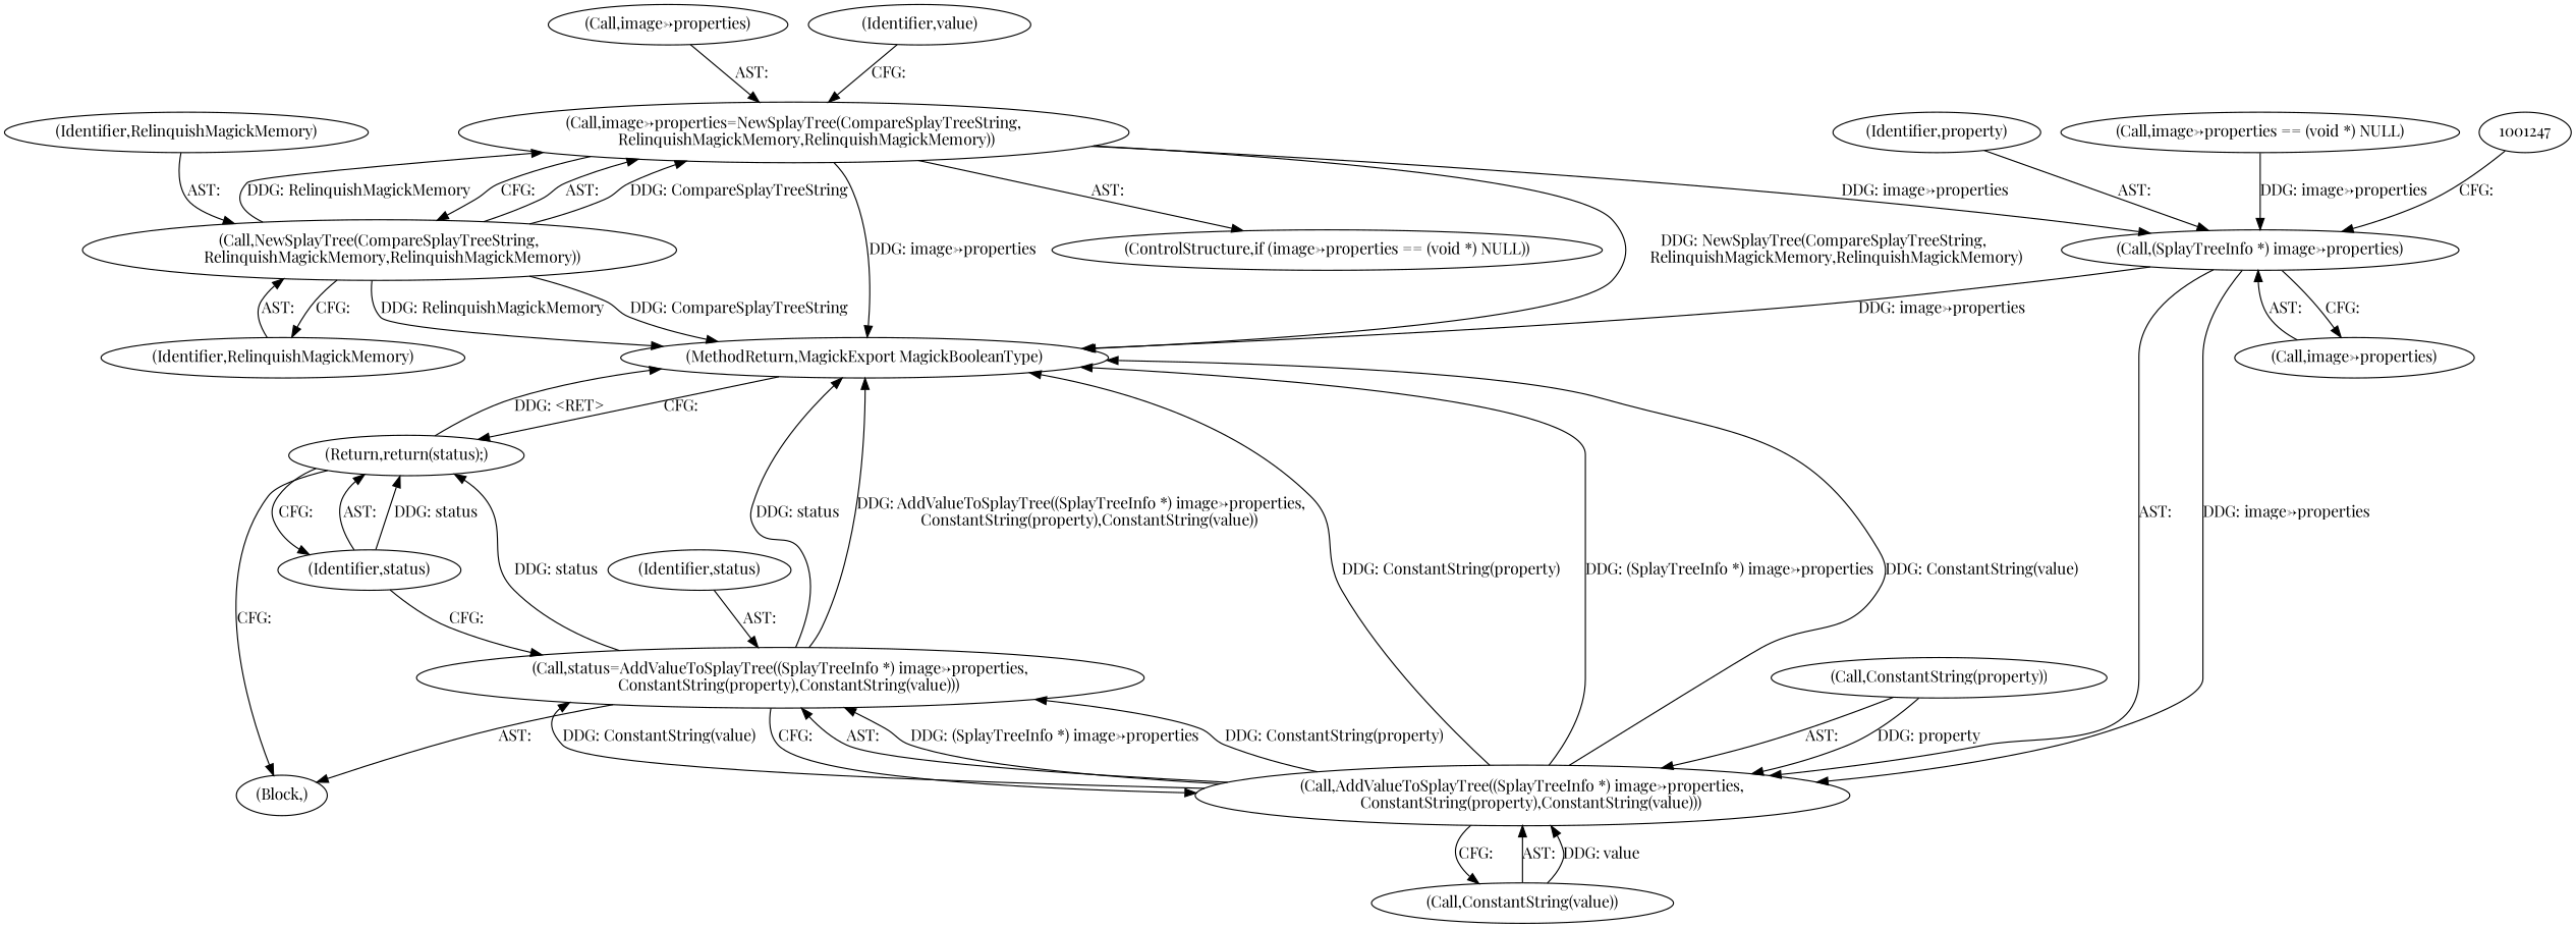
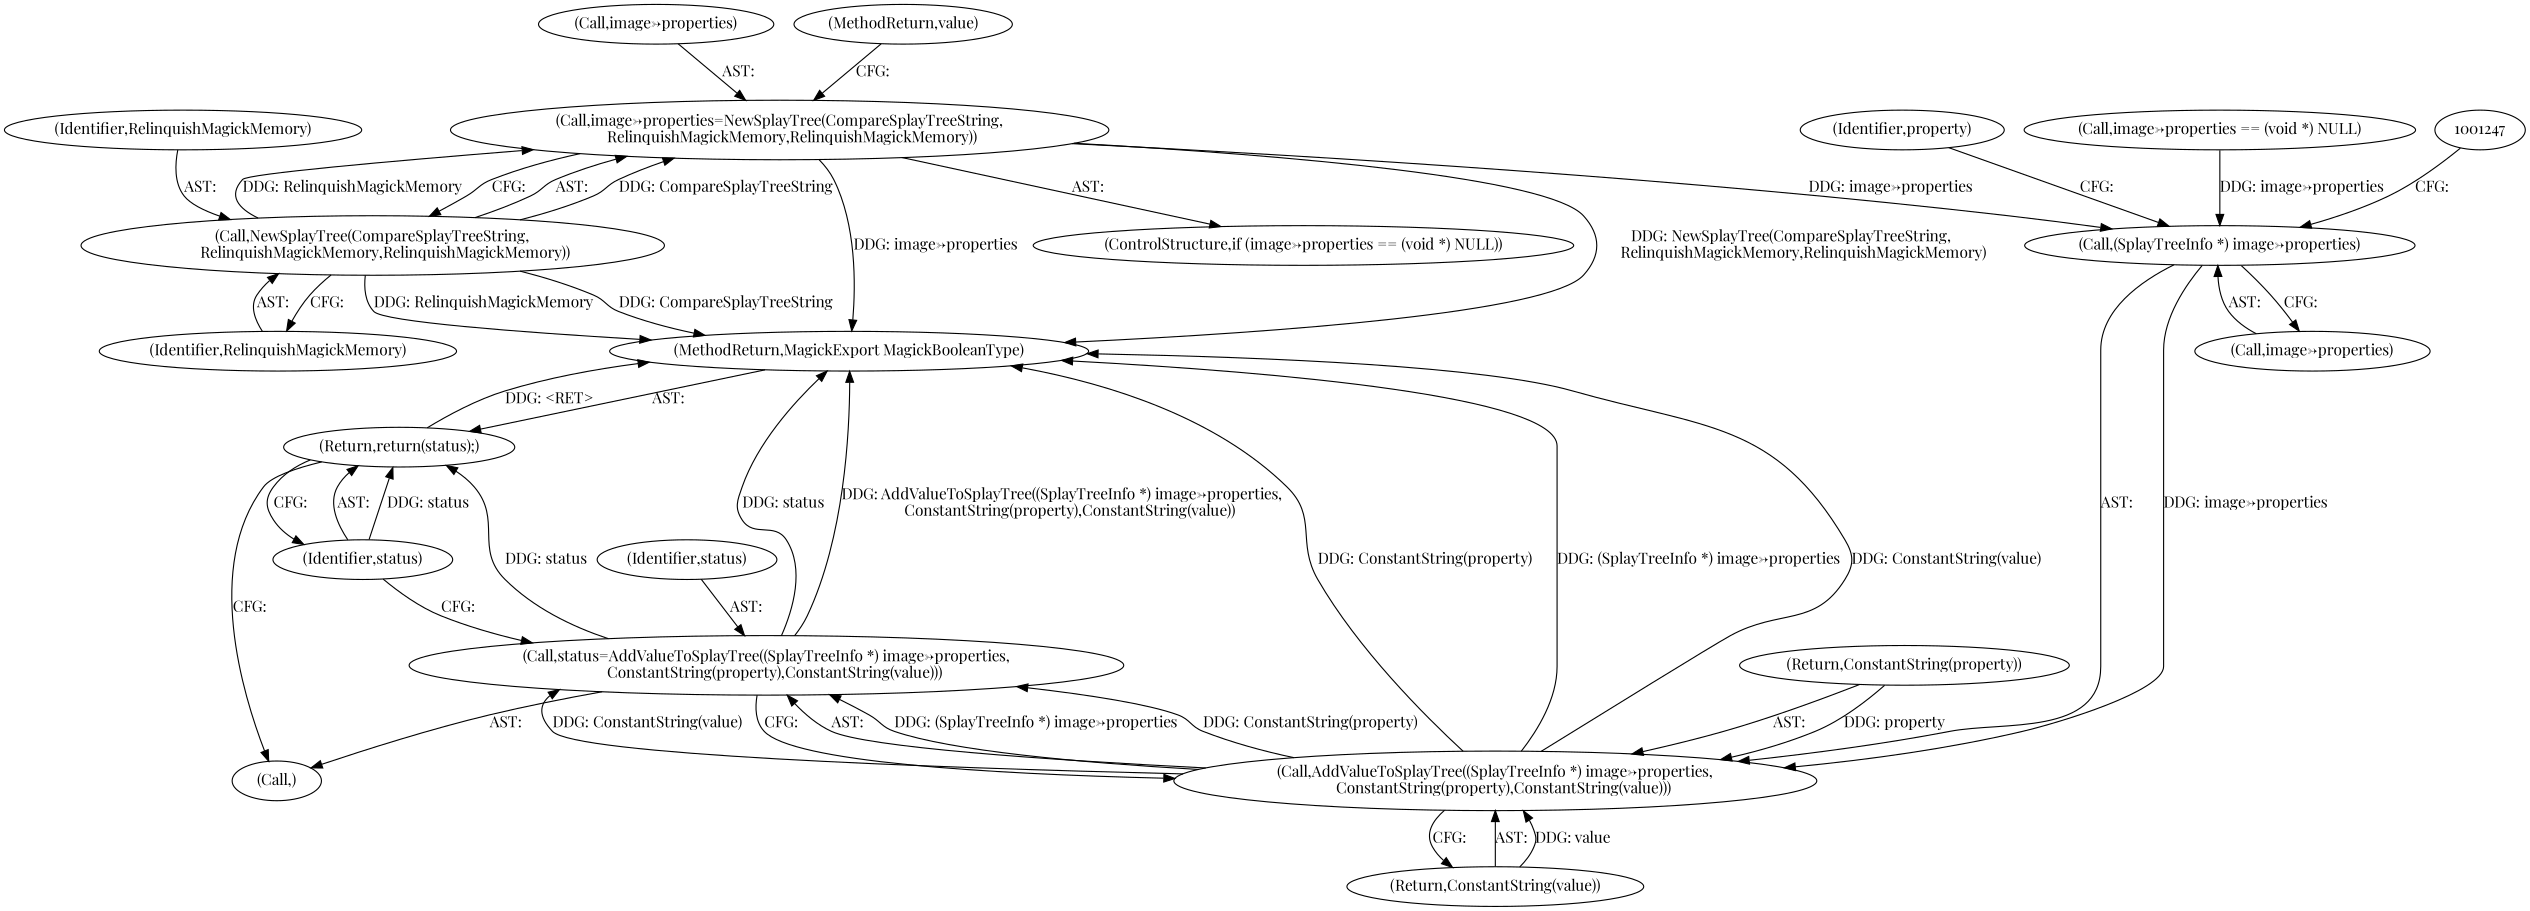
  digraph {
    fontname="Playfair Display"
    node [fontname="Playfair Display"]
    edge [fontname="Playfair Display"]
    n1 [label="(Call,image->properties=NewSplayTree(CompareSplayTreeString,\n      RelinquishMagickMemory,RelinquishMagickMemory))"]
    n2 [label="(Call,NewSplayTree(CompareSplayTreeString,\n      RelinquishMagickMemory,RelinquishMagickMemory))"]
    n3 [label="(Call,(SplayTreeInfo *) image->properties)"]
    n4 [label="(ControlStructure,if (image->properties == (void *) NULL))"]
    n5 [label="(MethodReturn,MagickExport MagickBooleanType)"]
    n6 [label="(Identifier,RelinquishMagickMemory)"]
    n7 [label="(Call,AddValueToSplayTree((SplayTreeInfo *) image->properties,\n    ConstantString(property),ConstantString(value)))"]
    n8 [label="(Call,image->properties)"]
    n9 [label="(Return,return(status);)"]
    n10 [label="(Call,status=AddValueToSplayTree((SplayTreeInfo *) image->properties,\n    ConstantString(property),ConstantString(value)))"]
-   n11 [label="(Call,ConstantString(value))"]
-   n12 [label="(Block,)"]
+   n11 [label="(Return,ConstantString(value))"]
+   n12 [label="(Call,)"]
    n13 [label="(Identifier,status)"]
    n14 [label="(Identifier,property)"]
    n15 [label="(Call,image->properties)"]
    n16 [label="(Call,image->properties == (void *) NULL)"]
-   n17 [label="(Identifier,value)"]
+   n17 [label="(MethodReturn,value)"]
    n18 [label="(Identifier,RelinquishMagickMemory)"]
-   n19 [label="(Call,ConstantString(property))"]
+   n19 [label="(Return,ConstantString(property))"]
    n20 [label="(Identifier,status)"]
    1001247
    n1 -> n2 [label="CFG: "]
    n1 -> n3 [label="DDG: image->properties"]
    n1 -> n4 [label="AST: "]
    n1 -> n5 [label="DDG: image->properties"]
    n1 -> n5 [label="DDG: NewSplayTree(CompareSplayTreeString,\n      RelinquishMagickMemory,RelinquishMagickMemory)"]
    n2 -> n1 [label="AST: "]
    n2 -> n1 [label="DDG: CompareSplayTreeString"]
    n2 -> n1 [label="DDG: RelinquishMagickMemory"]
    n2 -> n5 [label="DDG: RelinquishMagickMemory"]
    n2 -> n5 [label="DDG: CompareSplayTreeString"]
    n2 -> n6 [label="CFG: "]
-   n3 -> n5 [label="DDG: image->properties"]
    n3 -> n7 [label="AST: "]
    n3 -> n7 [label="DDG: image->properties"]
    n3 -> n8 [label="CFG: "]
-   n5 -> n9 [label="CFG: "]
+   n5 -> n9 [label="AST: "]
    n6 -> n2 [label="AST: "]
    n7 -> n5 [label="DDG: ConstantString(property)"]
    n7 -> n5 [label="DDG: ConstantString(value)"]
    n7 -> n5 [label="DDG: (SplayTreeInfo *) image->properties"]
    n7 -> n10 [label="AST: "]
    n7 -> n10 [label="DDG: (SplayTreeInfo *) image->properties"]
    n7 -> n10 [label="DDG: ConstantString(property)"]
    n7 -> n10 [label="DDG: ConstantString(value)"]
    n7 -> n11 [label="CFG: "]
    n8 -> n3 [label="AST: "]
    n9 -> n5 [label="DDG: <RET>"]
    n9 -> n12 [label="CFG: "]
    n9 -> n13 [label="CFG: "]
    n10 -> n5 [label="DDG: status"]
    n10 -> n5 [label="DDG: AddValueToSplayTree((SplayTreeInfo *) image->properties,\n    ConstantString(property),ConstantString(value))"]
    n10 -> n7 [label="CFG: "]
    n10 -> n9 [label="DDG: status"]
    n10 -> n12 [label="AST: "]
    n11 -> n7 [label="AST: "]
    n11 -> n7 [label="DDG: value"]
    n13 -> n9 [label="AST: "]
    n13 -> n9 [label="DDG: status"]
    n13 -> n10 [label="CFG: "]
-   n14 -> n3 [label="AST: "]
+   n14 -> n3 [label="CFG: "]
    n15 -> n1 [label="AST: "]
    n16 -> n3 [label="DDG: image->properties"]
    n17 -> n1 [label="CFG: "]
    n18 -> n2 [label="AST: "]
    n19 -> n7 [label="AST: "]
    n19 -> n7 [label="DDG: property"]
    n20 -> n10 [label="AST: "]
    1001247 -> n3 [label="CFG: "]
  }
